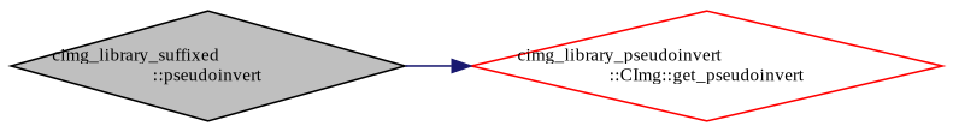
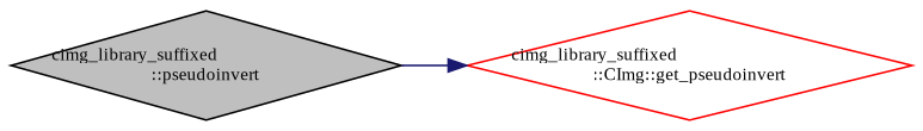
  digraph {
    rankdir=LR
    fontname="Liberation Serif"
    node [fontname="Liberation Serif" fontsize=10 shape=diamond style=filled]
    n1 [color=black fillcolor=grey75 fontcolor=black height=0.2 label="cimg_library_suffixed\l::pseudoinvert" width=0.4]
-   n2 [color=red fillcolor=white height=0.2 label="cimg_library_pseudoinvert\l::CImg::get_pseudoinvert" width=0.4]
+   n2 [color=red fillcolor=white height=0.2 label="cimg_library_suffixed\l::CImg::get_pseudoinvert" width=0.4]
    n1 -> n2 [color=midnightblue fontname="Liberation Serif" fontsize=10 labelfontname=Helvetica labelfontsize=10 style=solid]
  }
